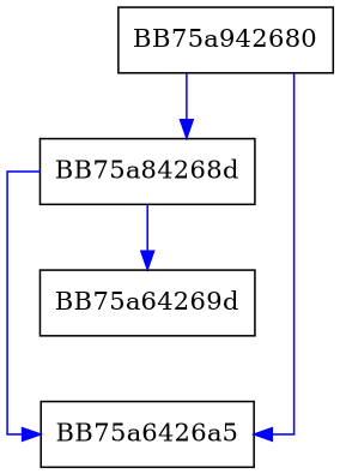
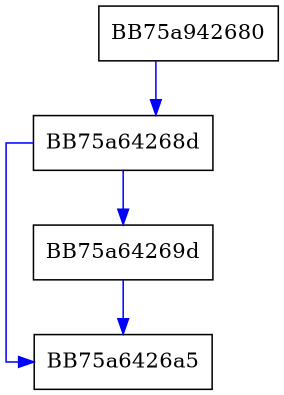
  digraph {
    splines=ortho
    node [shape=box]
    edge [color=blue]
    n1 [label=BB75a942680]
-   BB75a64268d [label=BB75a84268d]
+   BB75a64268d
    BB75a6426a5
    BB75a64269d
    n1 -> BB75a64268d
    BB75a64268d -> BB75a6426a5
    BB75a64268d -> BB75a64269d
-   n1 -> BB75a6426a5
+   BB75a64269d -> BB75a6426a5
  }
